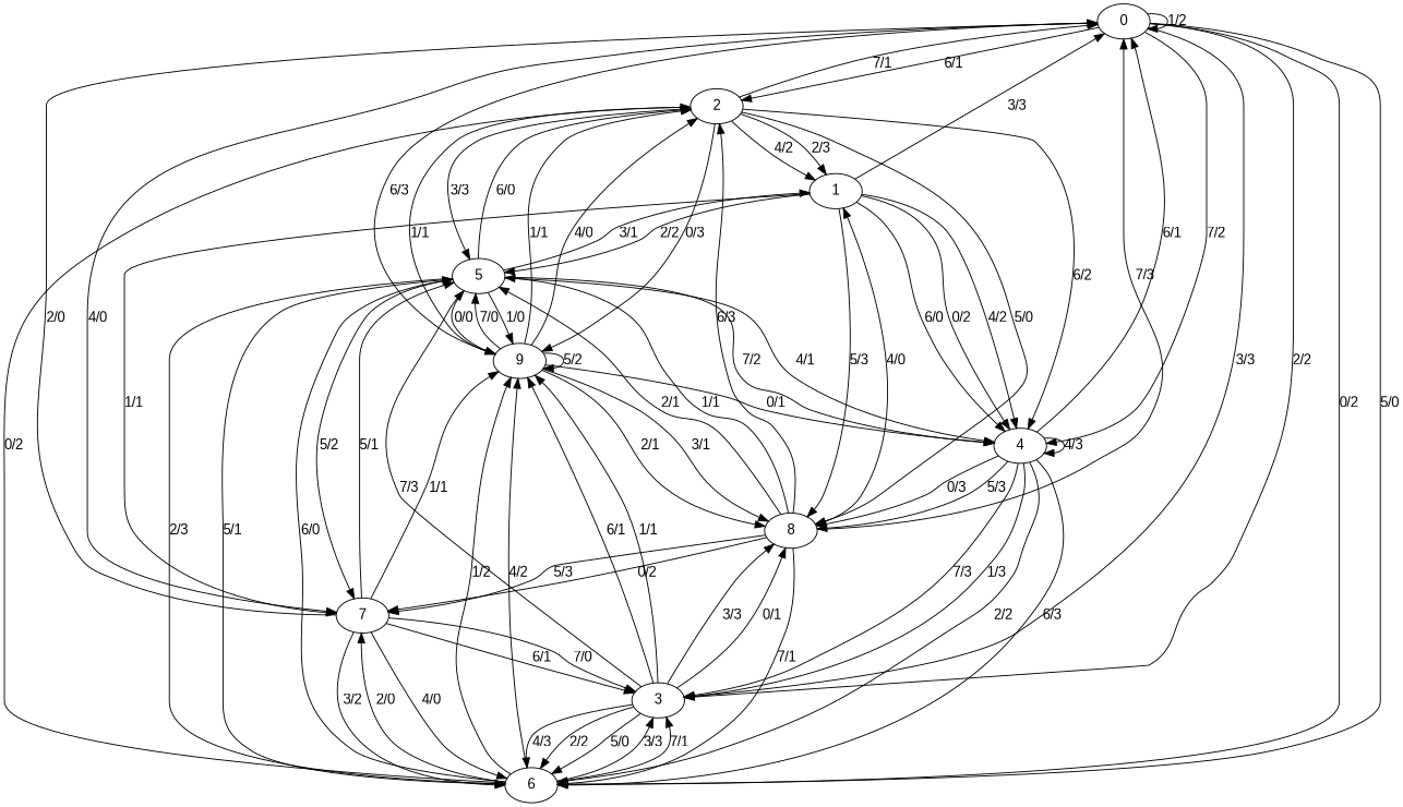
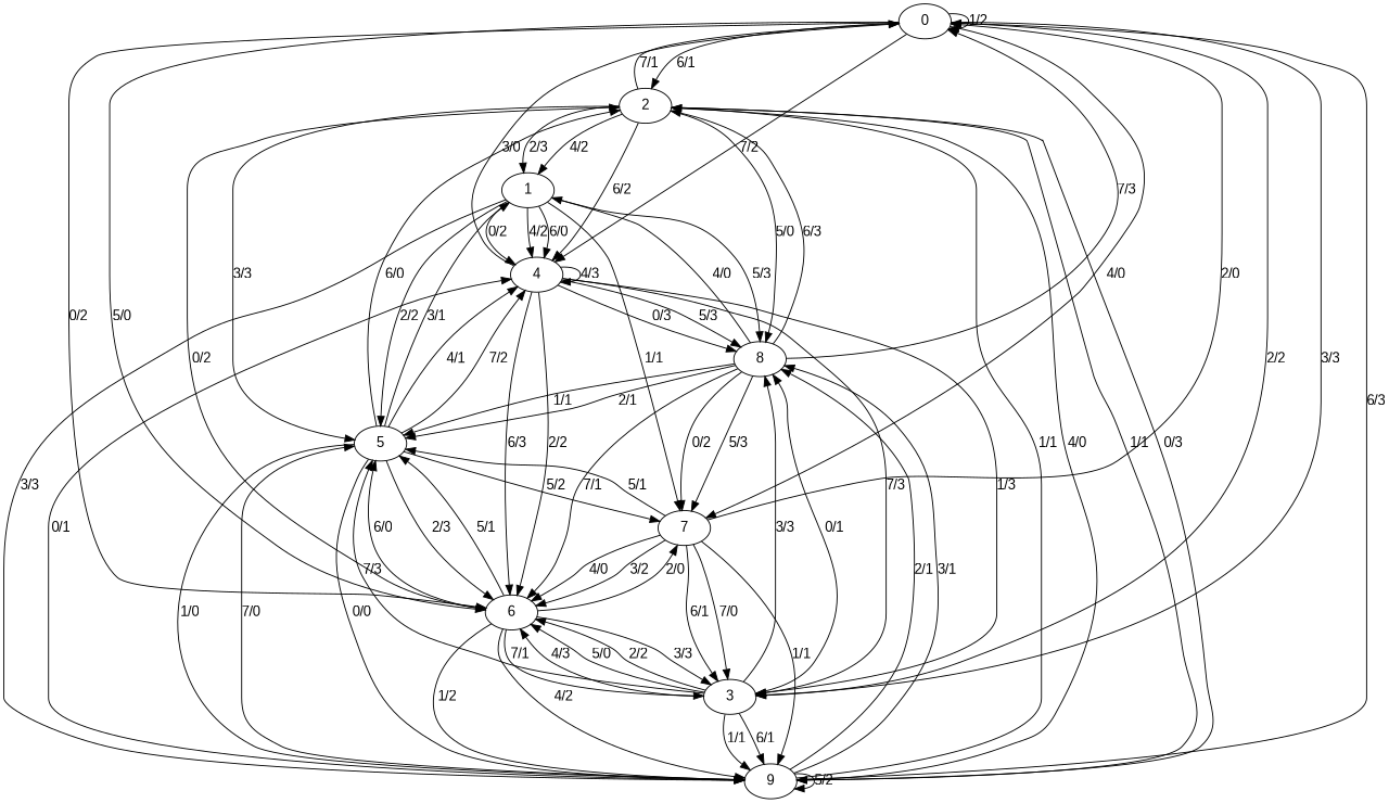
  digraph {
    fontname="Liberation Sans"
    node [fontname="Liberation Sans"]
    edge [fontname="Liberation Sans"]
    0
    2
    4
    6
    3
    7
    8
    9
    5
    1
    0 -> 0 [label="1/2"]
    0 -> 2 [label="6/1"]
    0 -> 4 [label="7/2"]
    0 -> 6 [label="0/2"]
    0 -> 6 [label="5/0"]
    0 -> 3 [label="2/2"]
    0 -> 3 [label="3/3"]
    0 -> 7 [label="4/0"]
    2 -> 0 [label="7/1"]
    2 -> 4 [label="6/2"]
    2 -> 8 [label="5/0"]
    2 -> 9 [label="1/1"]
    2 -> 9 [label="0/3"]
    2 -> 5 [label="3/3"]
    2 -> 1 [label="2/3"]
    2 -> 1 [label="4/2"]
-   4 -> 0 [label="6/1"]
+   4 -> 0 [label="3/0"]
    4 -> 4 [label="4/3"]
    4 -> 6 [label="2/2"]
    4 -> 6 [label="6/3"]
    4 -> 3 [label="7/3"]
    4 -> 3 [label="1/3"]
    4 -> 8 [label="0/3"]
    4 -> 8 [label="5/3"]
    6 -> 2 [label="0/2"]
    6 -> 3 [label="3/3"]
    6 -> 3 [label="7/1"]
    6 -> 7 [label="2/0"]
    6 -> 9 [label="1/2"]
    6 -> 9 [label="4/2"]
    6 -> 5 [label="5/1"]
    6 -> 5 [label="6/0"]
    3 -> 6 [label="4/3"]
    3 -> 6 [label="5/0"]
    3 -> 6 [label="2/2"]
    3 -> 8 [label="3/3"]
    3 -> 8 [label="0/1"]
    3 -> 9 [label="6/1"]
    3 -> 9 [label="1/1"]
    3 -> 5 [label="7/3"]
    7 -> 0 [label="2/0"]
    7 -> 6 [label="3/2"]
    7 -> 6 [label="4/0"]
    7 -> 3 [label="6/1"]
    7 -> 3 [label="7/0"]
    7 -> 9 [label="1/1"]
    7 -> 5 [label="5/1"]
    8 -> 0 [label="7/3"]
    8 -> 2 [label="6/3"]
    8 -> 6 [label="7/1"]
    8 -> 7 [label="5/3"]
    8 -> 7 [label="0/2"]
    8 -> 5 [label="1/1"]
    8 -> 5 [label="2/1"]
    8 -> 1 [label="4/0"]
    9 -> 0 [label="6/3"]
    9 -> 2 [label="1/1"]
    9 -> 2 [label="4/0"]
    9 -> 4 [label="0/1"]
    9 -> 8 [label="2/1"]
    9 -> 8 [label="3/1"]
    9 -> 9 [label="5/2"]
    9 -> 5 [label="7/0"]
    5 -> 2 [label="6/0"]
    5 -> 4 [label="7/2"]
    5 -> 4 [label="4/1"]
    5 -> 6 [label="2/3"]
    5 -> 7 [label="5/2"]
    5 -> 9 [label="0/0"]
    5 -> 9 [label="1/0"]
    5 -> 1 [label="3/1"]
    1 -> 4 [label="0/2"]
    1 -> 4 [label="4/2"]
    1 -> 4 [label="6/0"]
    1 -> 7 [label="1/1"]
    1 -> 8 [label="5/3"]
-   1 -> 0 [label="3/3"]
+   1 -> 9 [label="3/3"]
    1 -> 5 [label="2/2"]
  }
